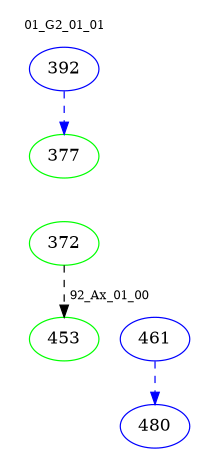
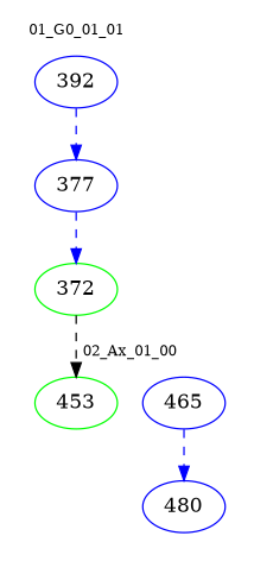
  digraph {
    node [color=blue]
    edge [color=blue style=dashed]
-   n1 [label=461]
+   n1 [label=465]
    n2 [color=green label=453]
    n3 [label=480]
-   n4 [color=green label=377]
+   n4 [label=377]
    n5 [color=green label=372]
    n6 [label=392]
    subgraph cluster_1 {
      color=white
      fontsize=10
-     label="92_Ax_01_00"
+     label="02_Ax_01_00"
      n1
      n2
      n3
    }
    subgraph cluster_2 {
      color=white
      fontsize=10
-     label="01_G2_01_01"
+     label="01_G0_01_01"
      n4
      n5
      n6
    }
    n1 -> n3
+   n4 -> n5
    n5 -> n2 [color=black]
    n6 -> n4
  }
